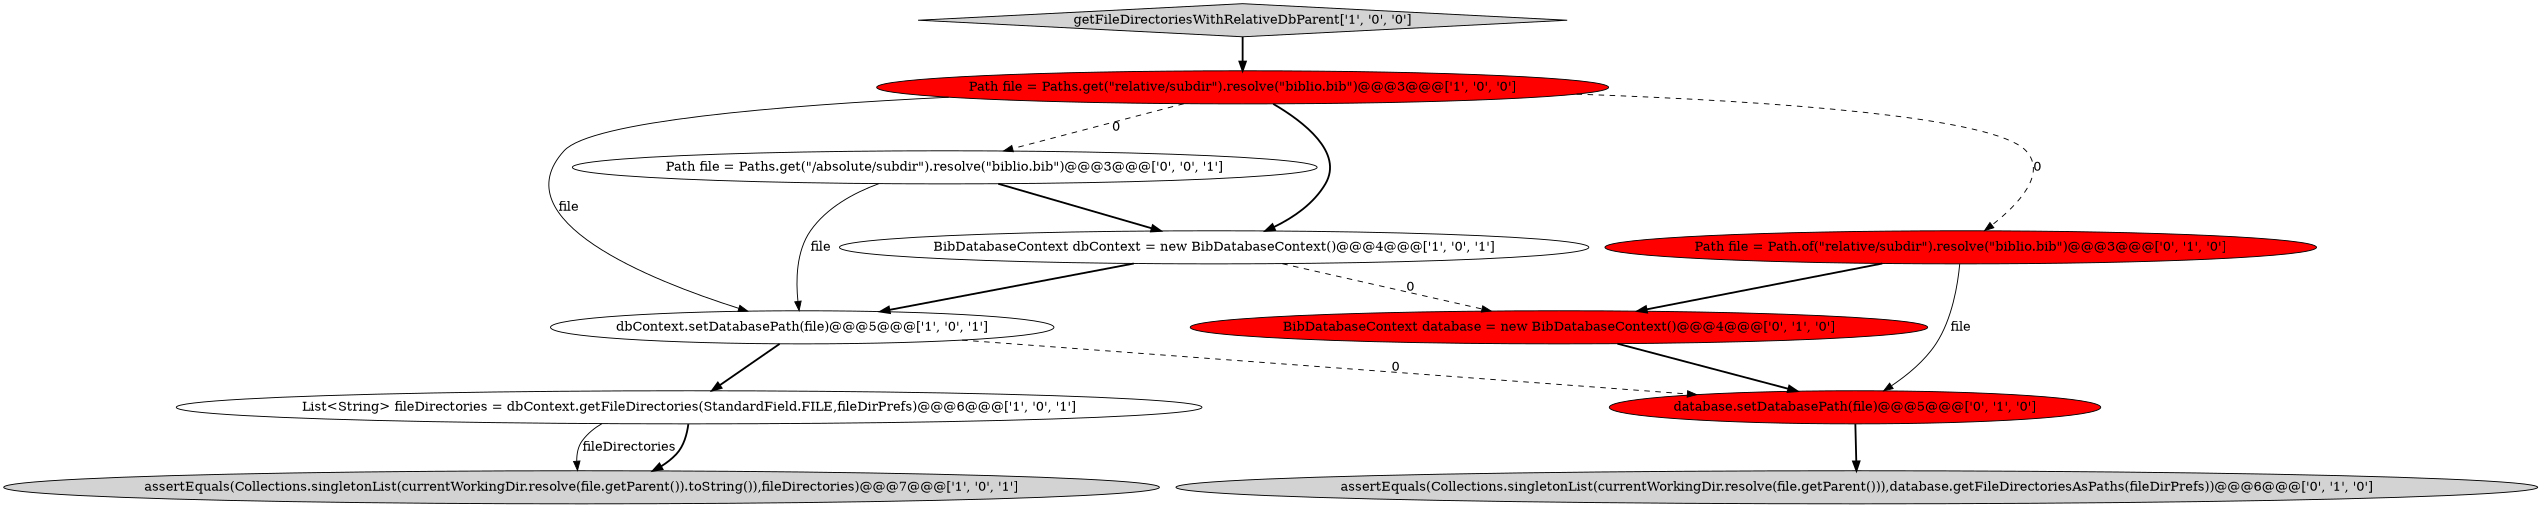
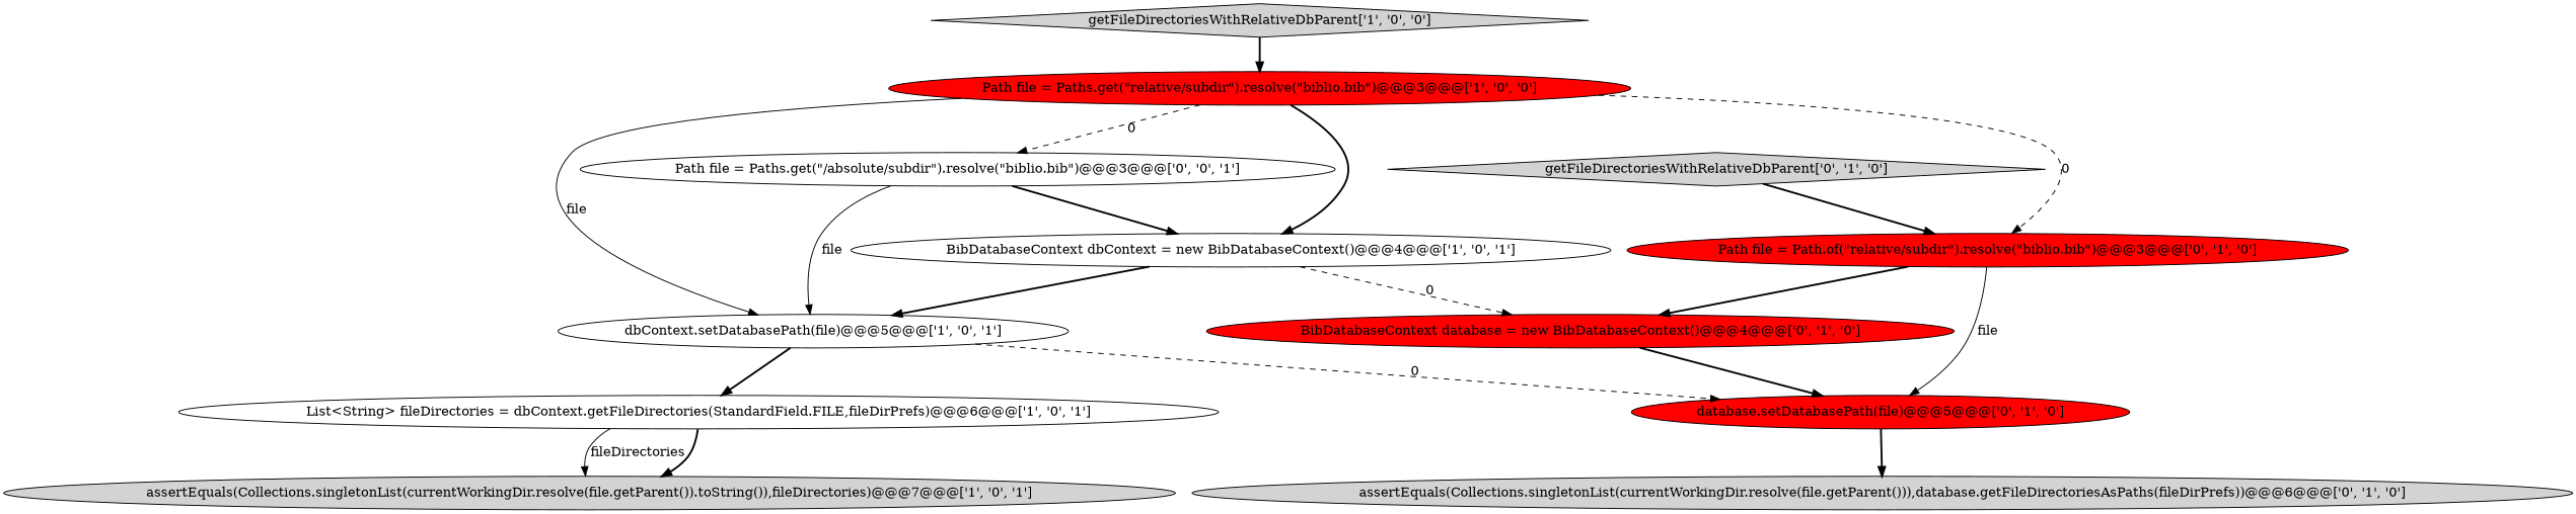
  digraph {
    node [fillcolor=white shape=ellipse style=filled]
    edge [style=bold]
    n1 [label="BibDatabaseContext dbContext = new BibDatabaseContext()@@@4@@@['1', '0', '1']"]
    n2 [fillcolor=red label="BibDatabaseContext database = new BibDatabaseContext()@@@4@@@['0', '1', '0']"]
    n3 [label="dbContext.setDatabasePath(file)@@@5@@@['1', '0', '1']"]
    n4 [fillcolor=red label="database.setDatabasePath(file)@@@5@@@['0', '1', '0']"]
    n5 [label="List<String> fileDirectories = dbContext.getFileDirectories(StandardField.FILE,fileDirPrefs)@@@6@@@['1', '0', '1']"]
    n6 [fillcolor=lightgray label="getFileDirectoriesWithRelativeDbParent['1', '0', '0']" shape=diamond]
    n7 [fillcolor=red label="Path file = Paths.get(\"relative/subdir\").resolve(\"biblio.bib\")@@@3@@@['1', '0', '0']"]
    n8 [label="Path file = Paths.get(\"/absolute/subdir\").resolve(\"biblio.bib\")@@@3@@@['0', '0', '1']"]
    n9 [fillcolor=red label="Path file = Path.of(\"relative/subdir\").resolve(\"biblio.bib\")@@@3@@@['0', '1', '0']"]
    n10 [fillcolor=lightgray label="assertEquals(Collections.singletonList(currentWorkingDir.resolve(file.getParent()).toString()),fileDirectories)@@@7@@@['1', '0', '1']"]
+   n11 [fillcolor=lightgray label="getFileDirectoriesWithRelativeDbParent['0', '1', '0']" shape=diamond]
    n12 [fillcolor=lightgray label="assertEquals(Collections.singletonList(currentWorkingDir.resolve(file.getParent())),database.getFileDirectoriesAsPaths(fileDirPrefs))@@@6@@@['0', '1', '0']"]
    n1 -> n2 [label=0 style=dashed]
    n1 -> n3
    n2 -> n4
    n3 -> n4 [label=0 style=dashed]
    n3 -> n5
    n4 -> n12
    n5 -> n10 [label=fileDirectories style=solid]
    n5 -> n10
    n6 -> n7
    n7 -> n1
    n7 -> n3 [label=file style=solid]
    n7 -> n8 [label=0 style=dashed]
    n7 -> n9 [label=0 style=dashed]
    n8 -> n1
    n8 -> n3 [label=file style=solid]
    n9 -> n2
    n9 -> n4 [label=file style=solid]
+   n11 -> n9
  }
